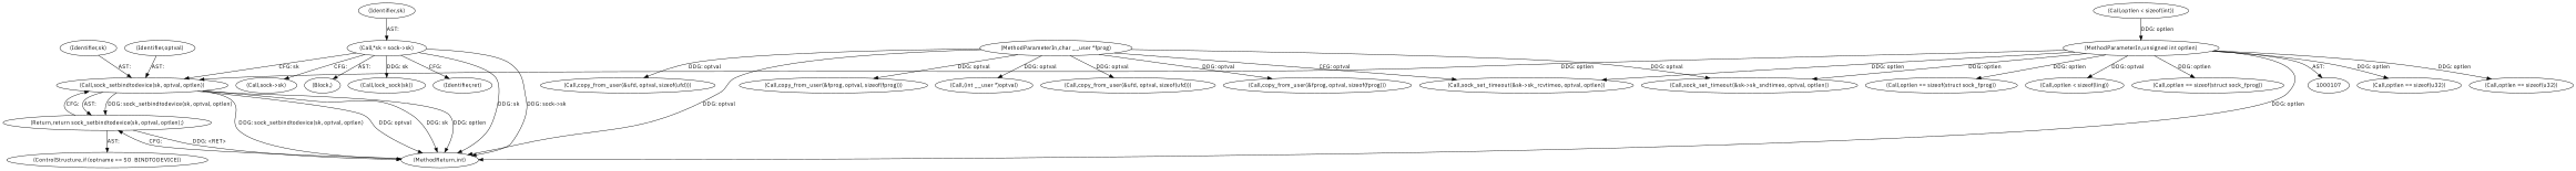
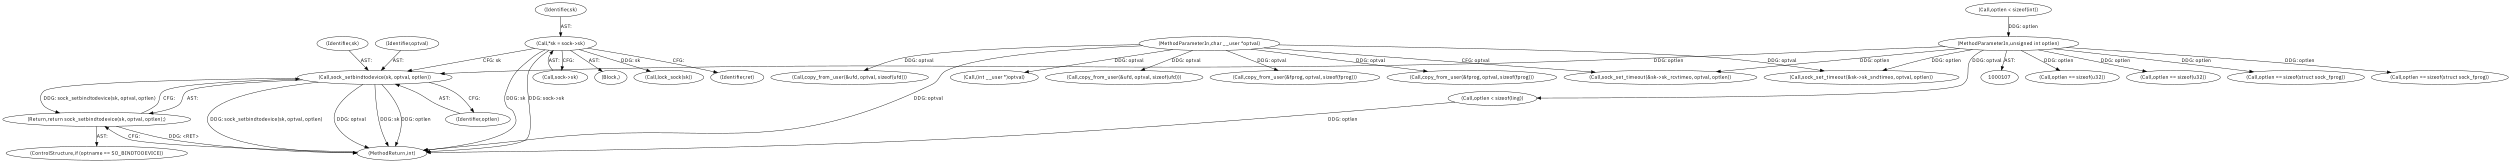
  digraph {
    fontname="IBM Plex Sans"
    node [fontname="IBM Plex Sans"]
    edge [fontname="IBM Plex Sans"]
    n1 [label="(Call,sock_setbindtodevice(sk, optval, optlen))"]
    n2 [label="(Return,return sock_setbindtodevice(sk, optval, optlen);)"]
+   n3 [label="(Identifier,optlen)"]
    n4 [label="(MethodReturn,int)"]
    n5 [label="(ControlStructure,if (optname == SO_BINDTODEVICE))"]
    n6 [label="(Call,*sk = sock->sk)"]
    n7 [label="(Call,sock->sk)"]
    n8 [label="(Block,)"]
    n9 [label="(Call,lock_sock(sk))"]
    n10 [label="(Identifier,ret)"]
-   n11 [label="(MethodParameterIn,char __user *fprog)"]
+   n11 [label="(MethodParameterIn,char __user *optval)"]
    n12 [label="(Call,copy_from_user(&fprog, optval, sizeof(fprog)))"]
    n13 [label="(Call,copy_from_user(&fprog, optval, sizeof(fprog)))"]
    n14 [label="(Call,copy_from_user(&ufd, optval, sizeof(ufd)))"]
    n15 [label="(Call,sock_set_timeout(&sk->sk_rcvtimeo, optval, optlen))"]
    n16 [label="(Call,(int __user *)optval)"]
    n17 [label="(Call,copy_from_user(&ufd, optval, sizeof(ufd)))"]
    n18 [label="(Call,sock_set_timeout(&sk->sk_sndtimeo, optval, optlen))"]
    n19 [label="(MethodParameterIn,unsigned int optlen)"]
    1000107
    n21 [label="(Call,optlen == sizeof(u32))"]
    n22 [label="(Call,optlen == sizeof(u32))"]
    n23 [label="(Call,optlen == sizeof(struct sock_fprog))"]
    n24 [label="(Call,optlen < sizeof(ling))"]
    n25 [label="(Call,optlen == sizeof(struct sock_fprog))"]
    n26 [label="(Call,optlen < sizeof(int))"]
    n27 [label="(Identifier,sk)"]
    n28 [label="(Identifier,optval)"]
    n29 [label="(Identifier,sk)"]
    n1 -> n2 [label="AST: "]
    n1 -> n2 [label="DDG: sock_setbindtodevice(sk, optval, optlen)"]
+   n1 -> n3 [label="CFG: "]
    n1 -> n4 [label="DDG: sock_setbindtodevice(sk, optval, optlen)"]
    n1 -> n4 [label="DDG: optval"]
    n1 -> n4 [label="DDG: sk"]
    n1 -> n4 [label="DDG: optlen"]
    n2 -> n1 [label="CFG: "]
    n2 -> n4 [label="DDG: <RET>"]
    n2 -> n5 [label="AST: "]
+   n3 -> n1 [label="AST: "]
    n4 -> n2 [label="CFG: "]
    n6 -> n1 [label="CFG: sk"]
    n6 -> n4 [label="DDG: sock->sk"]
    n6 -> n4 [label="DDG: sk"]
    n6 -> n7 [label="CFG: "]
    n6 -> n8 [label="AST: "]
    n6 -> n9 [label="DDG: sk"]
    n6 -> n10 [label="CFG: "]
+   n7 -> n6 [label="AST: "]
    n11 -> n4 [label="DDG: optval"]
    n11 -> n12 [label="DDG: optval"]
    n11 -> n13 [label="DDG: optval"]
    n11 -> n14 [label="DDG: optval"]
    n11 -> n15 [label="CFG: optval"]
    n11 -> n16 [label="DDG: optval"]
    n11 -> n17 [label="DDG: optval"]
    n11 -> n18 [label="DDG: optval"]
    n19 -> n1 [label="DDG: optlen"]
-   n19 -> n4 [label="DDG: optlen"]
+   n24 -> n4 [label="DDG: optlen"]
    n19 -> n15 [label="DDG: optlen"]
    n19 -> n18 [label="DDG: optlen"]
    n19 -> 1000107 [label="AST: "]
    n19 -> n21 [label="DDG: optlen"]
    n19 -> n22 [label="DDG: optlen"]
    n19 -> n23 [label="DDG: optlen"]
    n19 -> n24 [label="DDG: optval"]
    n19 -> n25 [label="DDG: optlen"]
    n26 -> n19 [label="DDG: optlen"]
    n27 -> n1 [label="AST: "]
    n28 -> n1 [label="AST: "]
    n29 -> n6 [label="AST: "]
  }
